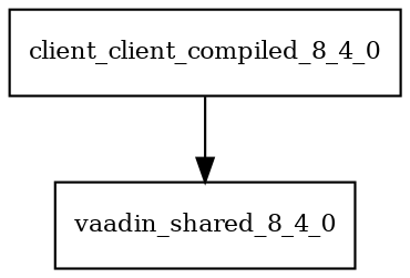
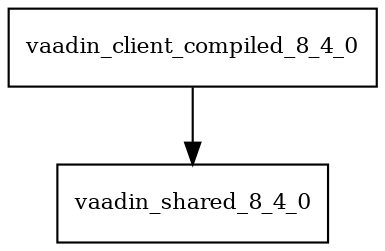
  digraph {
    node [fontsize=10.0 shape=box]
-   vaadin_client_compiled_8_4_0 [label=client_client_compiled_8_4_0]
+   vaadin_client_compiled_8_4_0
    vaadin_shared_8_4_0
    vaadin_client_compiled_8_4_0 -> vaadin_shared_8_4_0
  }
